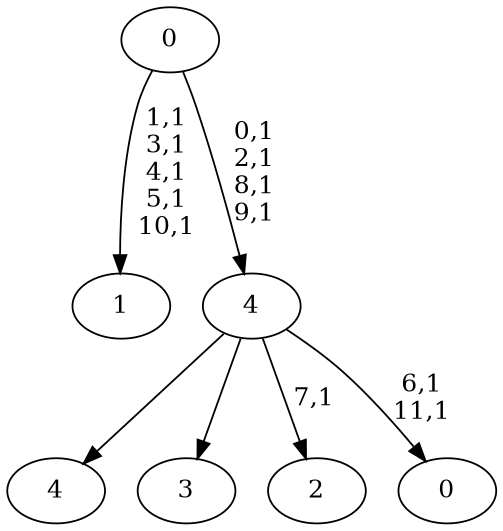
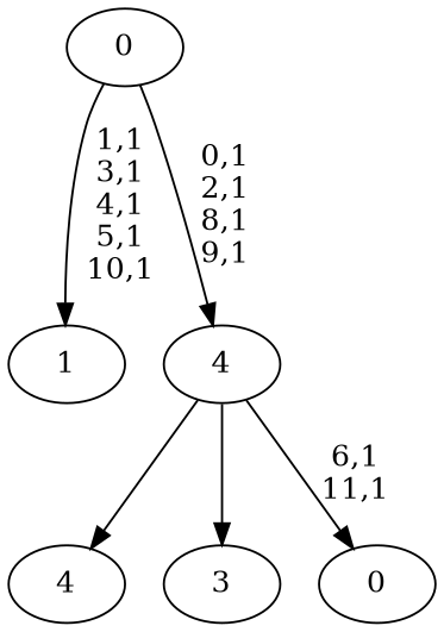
  digraph {
    n1 [label=4]
    n2 [label=3]
-   n3 [label=2]
    n4 [label=1]
    n5 [label=0]
    4
    0
    4 -> n1
    4 -> n2
-   4 -> n3 [label="7,1"]
    4 -> n5 [label="6,1\n11,1"]
    0 -> n4 [label="1,1\n3,1\n4,1\n5,1\n10,1"]
    0 -> 4 [label="0,1\n2,1\n8,1\n9,1"]
  }
